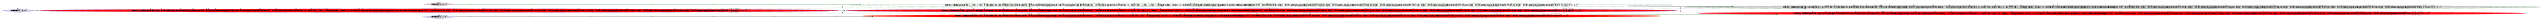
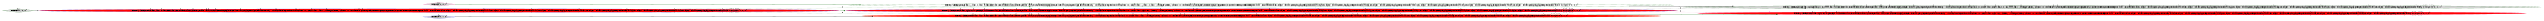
  digraph {
    rankdir=LR
    node [fillcolor=red shape=ellipse style=filled color=blue]
    edge [style=bold color=darkgreen arrowhead=box]
    n1 [label="testQuery(\"SELECT textcat(dim1, CAST(m2 as VARCHAR)) as dimX FROM foo\",ImmutableList.of(newScanQueryBuilder().dataSource(CalciteTests.DATASOURCE1).intervals(querySegmentSpec(Filtration.eternity())).virtualColumns(expression_Virtual_Column(\"v0\",\"concat(\"dim1\",CAST(\"m2\", 'STRING'))\",ValueType.STRING)).columns(\"v0\").resultFormat(ScanQuery.RESULT_FORMAT_COMPACTED_LIST).context(QUERY_CONTEXT_DEFAULT).build()),ImmutableList.of(new Object((((edu.fdu.CPPDG.tinypdg.pe.ExpressionInfo@9d1d5f,new Object((((edu.fdu.CPPDG.tinypdg.pe.ExpressionInfo@9d1d63,new Object((((edu.fdu.CPPDG.tinypdg.pe.ExpressionInfo@9d1d67,new Object((((edu.fdu.CPPDG.tinypdg.pe.ExpressionInfo@9d1d6b,new Object((((edu.fdu.CPPDG.tinypdg.pe.ExpressionInfo@9d1d6f,new Object((((edu.fdu.CPPDG.tinypdg.pe.ExpressionInfo@9d1d73))@@@16@@@['1', '0', '0']"]
    n2 [fillcolor=lightgray label="testQuery(\"SELECT CONCAT(dim1, CONCAT(dim2,'x'), m2, 9999, dim1) as dimX FROM foo\",ImmutableList.of(newScanQueryBuilder().dataSource(CalciteTests.DATASOURCE1).intervals(querySegmentSpec(Filtration.eternity())).virtualColumns(expression_Virtual_Column(\"v0\",\"concat(\"dim1\",concat(\"dim2\",'x'),\"m2\",9999,\"dim1\")\",ValueType.STRING)).columns(\"v0\").resultFormat(ScanQuery.RESULT_FORMAT_COMPACTED_LIST).context(QUERY_CONTEXT_DEFAULT).build()),ImmutableList.of(new Object((((edu.fdu.CPPDG.tinypdg.pe.ExpressionInfo@9d1e7f,new Object((((edu.fdu.CPPDG.tinypdg.pe.ExpressionInfo@9d1e83,new Object((((edu.fdu.CPPDG.tinypdg.pe.ExpressionInfo@9d1e8c,new Object((((edu.fdu.CPPDG.tinypdg.pe.ExpressionInfo@9d1e90,new Object((((edu.fdu.CPPDG.tinypdg.pe.ExpressionInfo@9d1e94,new Object((((edu.fdu.CPPDG.tinypdg.pe.ExpressionInfo@9d1e98))@@@16@@@['0', '0', '1']" color=darkgreen]
    n3 [label="testQuery(\"SELECT textcat(dim1, CAST(m2 as VARCHAR)) as dimX FROM foo\",ImmutableList.of(newScanQueryBuilder().dataSource(CalciteTests.DATASOURCE1).intervals(querySegmentSpec(Filtration.eternity())).virtualColumns(expressionVirtualColumn(\"v0\",\"concat(\"dim1\",CAST(\"m2\", 'STRING'))\",ValueType.STRING)).columns(\"v0\").resultFormat(ScanQuery.RESULT_FORMAT_COMPACTED_LIST).context(QUERY_CONTEXT_DEFAULT).build()),ImmutableList.of(new Object((((edu.fdu.CPPDG.tinypdg.pe.ExpressionInfo@9d1def,new Object((((edu.fdu.CPPDG.tinypdg.pe.ExpressionInfo@9d1df3,new Object((((edu.fdu.CPPDG.tinypdg.pe.ExpressionInfo@9d1df7,new Object((((edu.fdu.CPPDG.tinypdg.pe.ExpressionInfo@9d1dfb,new Object((((edu.fdu.CPPDG.tinypdg.pe.ExpressionInfo@9d1dff,new Object((((edu.fdu.CPPDG.tinypdg.pe.ExpressionInfo@9d1e03))@@@16@@@['0', '1', '0']" color=deeppink]
    n4 [fillcolor=lightgray label="testTextcat['0', '1', '0']" shape=diamond]
    n5 [label="testQuery(\"SELECT textcat(dim1, dim1) as dimX FROM foo\",ImmutableList.of(newScanQueryBuilder().dataSource(CalciteTests.DATASOURCE1).intervals(querySegmentSpec(Filtration.eternity())).virtualColumns(expressionVirtualColumn(\"v0\",\"concat(\"dim1\",\"dim1\")\",ValueType.STRING)).columns(\"v0\").resultFormat(ScanQuery.RESULT_FORMAT_COMPACTED_LIST).context(QUERY_CONTEXT_DEFAULT).build()),ImmutableList.of(new Object((((edu.fdu.CPPDG.tinypdg.pe.ExpressionInfo@9d1da9,new Object((((edu.fdu.CPPDG.tinypdg.pe.ExpressionInfo@9d1dad,new Object((((edu.fdu.CPPDG.tinypdg.pe.ExpressionInfo@9d1db1,new Object((((edu.fdu.CPPDG.tinypdg.pe.ExpressionInfo@9d1db5,new Object((((edu.fdu.CPPDG.tinypdg.pe.ExpressionInfo@9d1db9,new Object((((edu.fdu.CPPDG.tinypdg.pe.ExpressionInfo@9d1dbd))@@@3@@@['0', '1', '0']" color=darkorange]
    n6 [fillcolor=lightgray label="testConcat['0', '0', '1']" shape=diamond color=deeppink]
    n7 [fillcolor=white label="testQuery(\"SELECT CONCAT(dim1, '-', dim1, '_', dim1) as dimX FROM foo\",ImmutableList.of(newScanQueryBuilder().dataSource(CalciteTests.DATASOURCE1).intervals(querySegmentSpec(Filtration.eternity())).virtualColumns(expression_Virtual_Column(\"v0\",\"concat(\"dim1\",'-',\"dim1\",'_',\"dim1\")\",ValueType.STRING)).columns(\"v0\").resultFormat(ScanQuery.RESULT_FORMAT_COMPACTED_LIST).context(QUERY_CONTEXT_DEFAULT).build()),ImmutableList.of(new Object((((edu.fdu.CPPDG.tinypdg.pe.ExpressionInfo@9d1e39,new Object((((edu.fdu.CPPDG.tinypdg.pe.ExpressionInfo@9d1e3d,new Object((((edu.fdu.CPPDG.tinypdg.pe.ExpressionInfo@9d1e41,new Object((((edu.fdu.CPPDG.tinypdg.pe.ExpressionInfo@9d1e45,new Object((((edu.fdu.CPPDG.tinypdg.pe.ExpressionInfo@9d1e49,new Object((((edu.fdu.CPPDG.tinypdg.pe.ExpressionInfo@9d1e4d))@@@3@@@['0', '0', '1']" color=darkgreen]
    n8 [label="testQuery(\"SELECT textcat(dim1, dim1) as dimX FROM foo\",ImmutableList.of(newScanQueryBuilder().dataSource(CalciteTests.DATASOURCE1).intervals(querySegmentSpec(Filtration.eternity())).virtualColumns(expression_Virtual_Column(\"v0\",\"concat(\"dim1\",\"dim1\")\",ValueType.STRING)).columns(\"v0\").resultFormat(ScanQuery.RESULT_FORMAT_COMPACTED_LIST).context(QUERY_CONTEXT_DEFAULT).build()),ImmutableList.of(new Object((((edu.fdu.CPPDG.tinypdg.pe.ExpressionInfo@9d1d19,new Object((((edu.fdu.CPPDG.tinypdg.pe.ExpressionInfo@9d1d1d,new Object((((edu.fdu.CPPDG.tinypdg.pe.ExpressionInfo@9d1d21,new Object((((edu.fdu.CPPDG.tinypdg.pe.ExpressionInfo@9d1d25,new Object((((edu.fdu.CPPDG.tinypdg.pe.ExpressionInfo@9d1d29,new Object((((edu.fdu.CPPDG.tinypdg.pe.ExpressionInfo@9d1d2d))@@@3@@@['1', '0', '0']"]
-   n9 [fillcolor=lightgray label="testTextcat['1', '0', '0']" shape=diamond]
+   n9 [fillcolor=lightgray label="testTextcat['1', '0', '0']" shape=diamond color=darkgreen]
    n1 -> n2 [label=0 style=dashed color=black]
    n1 -> n3 [label=0 style=dashed color=deeppink]
    n4 -> n5 [color=black arrowhead=tee]
    n5 -> n3
    n6 -> n7 [arrowhead=onormal]
    n7 -> n2 [color=black arrowhead=tee]
    n8 -> n1
    n8 -> n5 [label=0 style=dashed arrowhead=onormal]
    n8 -> n7 [label=0 style=dashed]
    n9 -> n8 [color=black arrowhead=onormal]
  }
